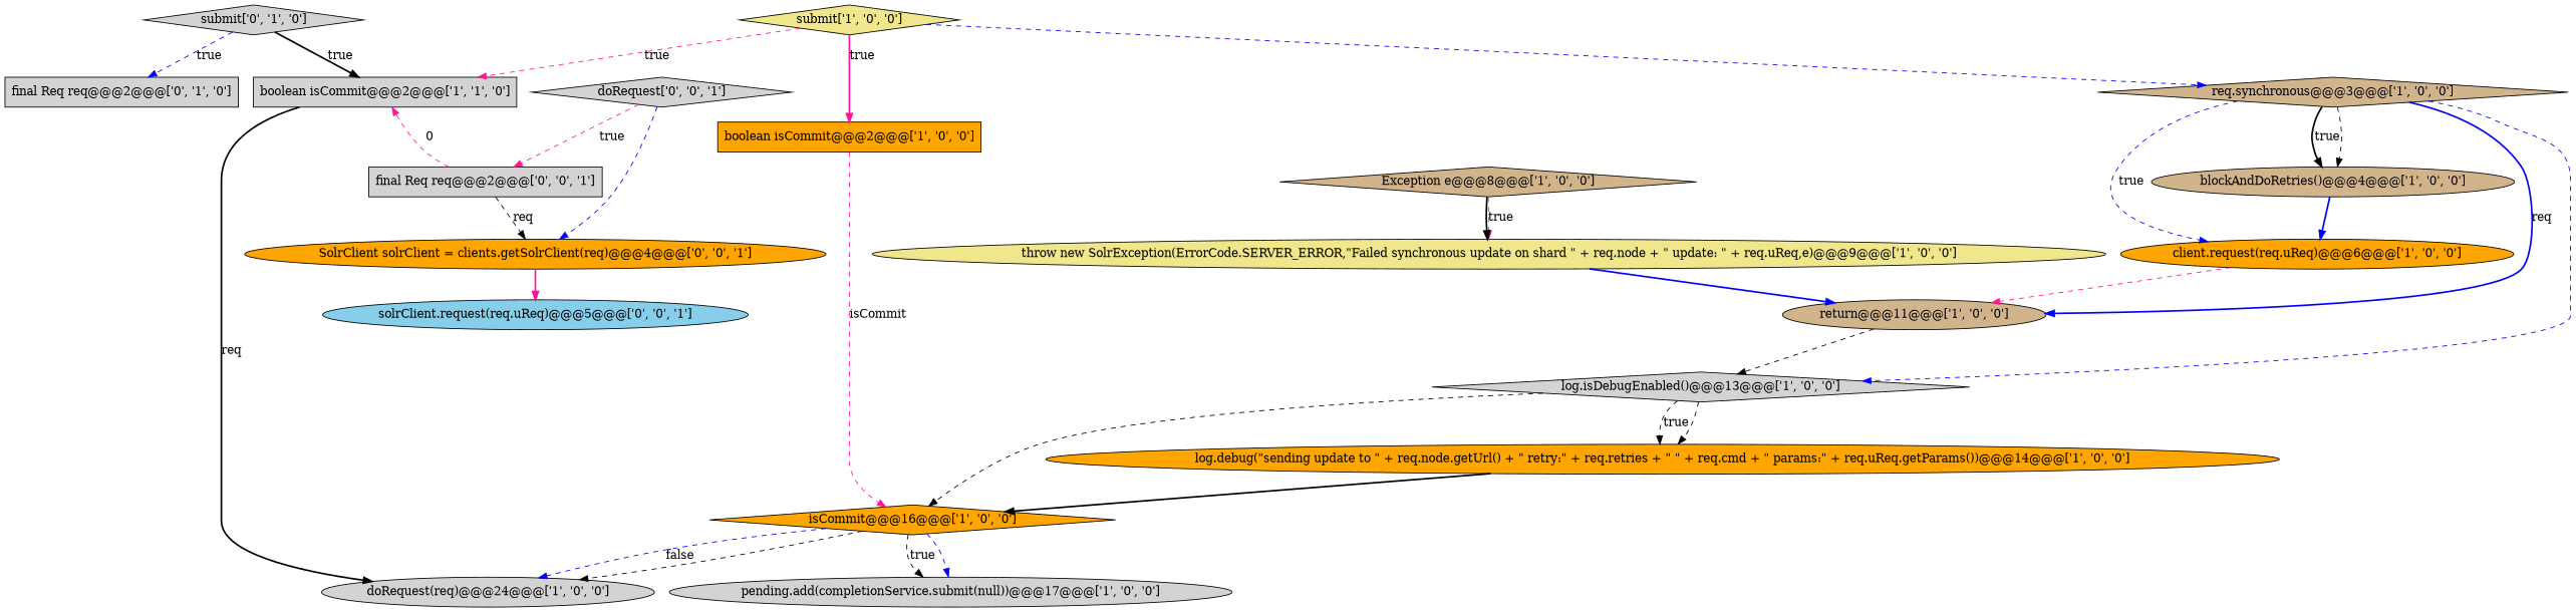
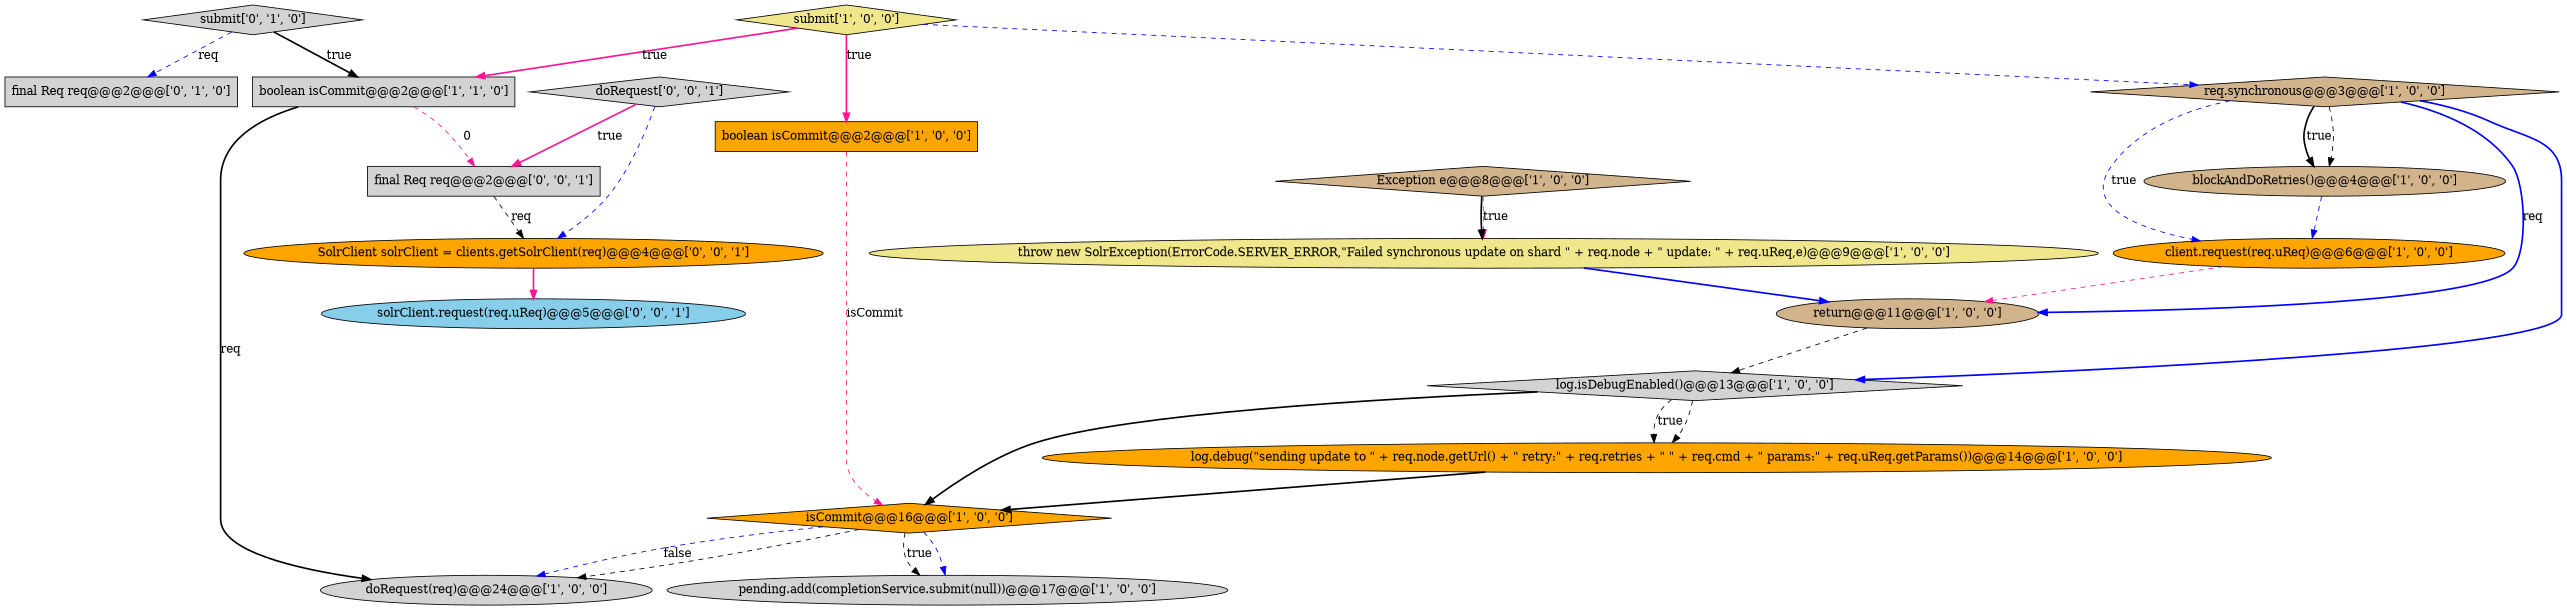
  digraph {
    fontname="DejaVu Serif"
    node [fillcolor=lightgrey fontname="DejaVu Serif" shape=ellipse style=filled]
    edge [color=black fontname="DejaVu Serif" style=dashed]
    n1 [label="final Req req@@@2@@@['0', '1', '0']" shape=box]
    n2 [fillcolor=orange label="SolrClient solrClient = clients.getSolrClient(req)@@@4@@@['0', '0', '1']"]
    n3 [fillcolor=skyblue label="solrClient.request(req.uReq)@@@5@@@['0', '0', '1']"]
    n4 [fillcolor=tan label="blockAndDoRetries()@@@4@@@['1', '0', '0']"]
    n5 [fillcolor=orange label="client.request(req.uReq)@@@6@@@['1', '0', '0']"]
    n6 [fillcolor=tan label="return@@@11@@@['1', '0', '0']"]
    n7 [fillcolor=orange label="isCommit@@@16@@@['1', '0', '0']" shape=diamond]
    n8 [label="doRequest(req)@@@24@@@['1', '0', '0']"]
    n9 [label="pending.add(completionService.submit(null))@@@17@@@['1', '0', '0']"]
    n10 [fillcolor=khaki label="submit['1', '0', '0']" shape=diamond]
    n11 [fillcolor=orange label="boolean isCommit@@@2@@@['1', '0', '0']" shape=box]
    n12 [label="boolean isCommit@@@2@@@['1', '1', '0']" shape=box]
    n13 [fillcolor=tan label="req.synchronous@@@3@@@['1', '0', '0']" shape=diamond]
    n14 [label="final Req req@@@2@@@['0', '0', '1']" shape=box]
    n15 [label="log.isDebugEnabled()@@@13@@@['1', '0', '0']" shape=diamond]
    n16 [label="submit['0', '1', '0']" shape=diamond]
    n17 [fillcolor=tan label="Exception e@@@8@@@['1', '0', '0']" shape=diamond]
    n18 [fillcolor=khaki label="throw new SolrException(ErrorCode.SERVER_ERROR,\"Failed synchronous update on shard \" + req.node + \" update: \" + req.uReq,e)@@@9@@@['1', '0', '0']"]
    n19 [fillcolor=orange label="log.debug(\"sending update to \" + req.node.getUrl() + \" retry:\" + req.retries + \" \" + req.cmd + \" params:\" + req.uReq.getParams())@@@14@@@['1', '0', '0']"]
    n20 [label="doRequest['0', '0', '1']" shape=diamond]
    n2 -> n3 [color=deeppink style=bold]
-   n4 -> n5 [color=blue style=bold]
+   n4 -> n5 [color=blue]
    n5 -> n6 [color=deeppink]
    n6 -> n15
    n7 -> n8
    n7 -> n8 [color=blue label=false]
    n7 -> n9 [color=blue]
    n7 -> n9 [label=true]
    n10 -> n11 [color=deeppink label=true style=bold]
-   n10 -> n12 [color=deeppink label=true]
+   n10 -> n12 [color=deeppink label=true style=bold]
    n10 -> n13 [color=blue]
    n11 -> n7 [color=deeppink label=isCommit]
    n12 -> n8 [label=req style=bold]
-   n14 -> n12 [color=deeppink label=0]
+   n12 -> n14 [color=deeppink label=0]
    n13 -> n4 [label=true style=bold]
    n13 -> n4
    n13 -> n5 [color=blue label=true]
    n13 -> n6 [color=blue label=req style=bold]
-   n13 -> n15 [color=blue]
+   n13 -> n15 [color=blue style=bold]
    n14 -> n2 [label=req]
-   n15 -> n7
+   n15 -> n7 [style=bold]
    n15 -> n19 [label=true]
    n15 -> n19
-   n16 -> n1 [color=blue label=true]
+   n16 -> n1 [color=blue label=req]
    n16 -> n12 [label=true style=bold]
    n17 -> n18 [color=deeppink label=true]
    n17 -> n18 [style=bold]
    n18 -> n6 [color=blue style=bold]
    n19 -> n7 [style=bold]
    n20 -> n2 [color=blue]
-   n20 -> n14 [color=deeppink label=true]
+   n20 -> n14 [color=deeppink label=true style=bold]
  }
